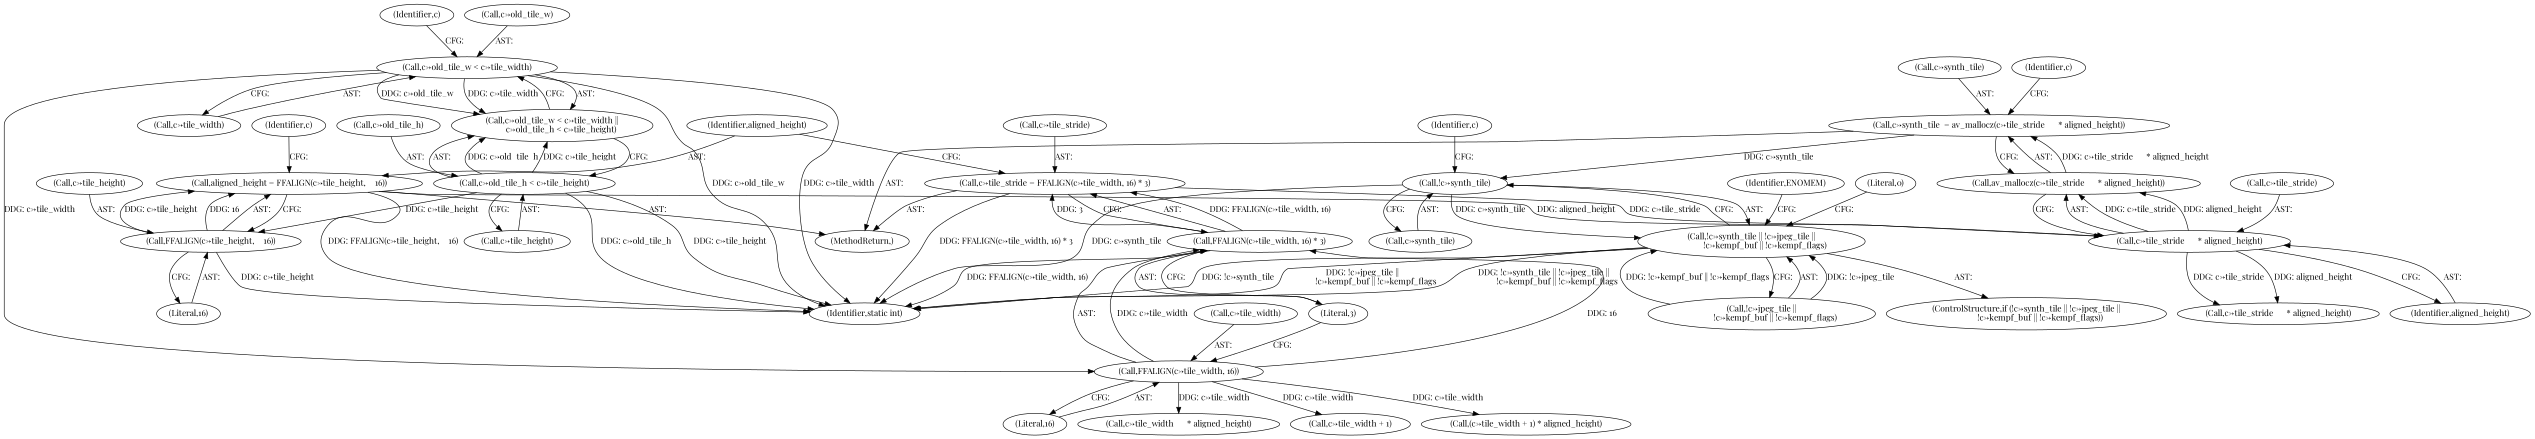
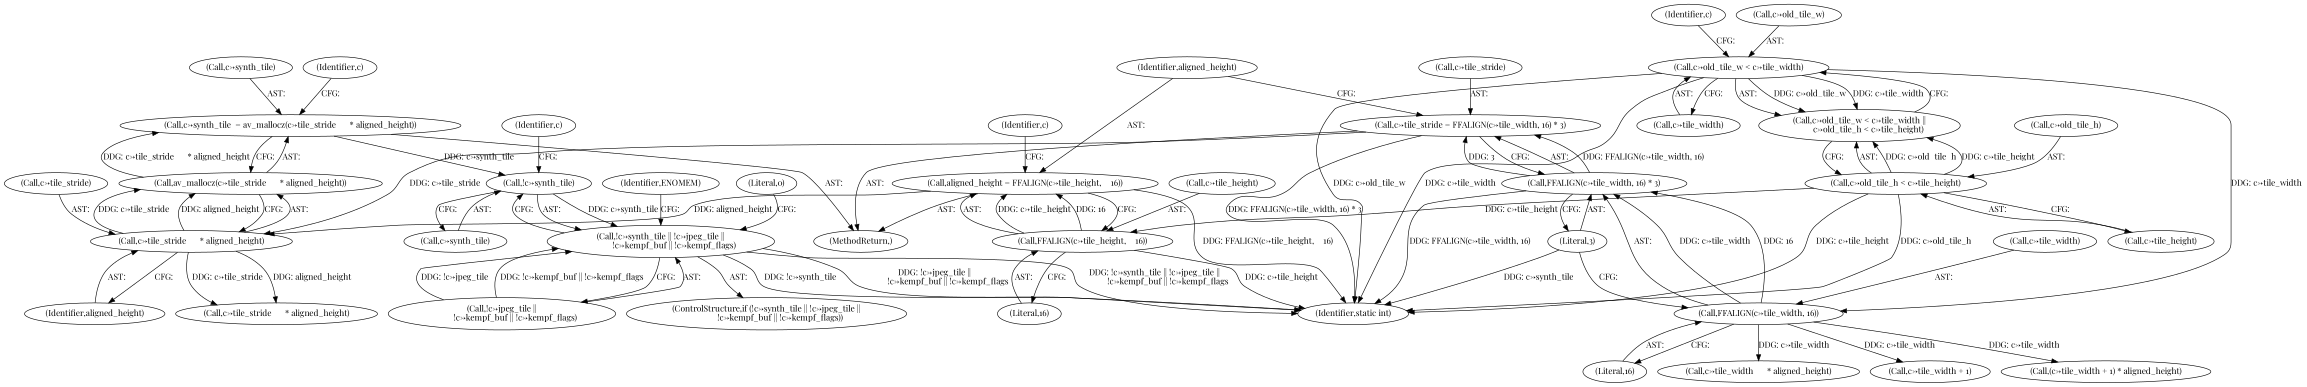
  digraph {
    fontname="Playfair Display"
    node [fontname="Playfair Display"]
    edge [fontname="Playfair Display"]
    n1 [label="(Call,c->synth_tile  = av_mallocz(c->tile_stride      * aligned_height))"]
    n2 [label="(Call,av_mallocz(c->tile_stride      * aligned_height))"]
    n3 [label="(Call,!c->synth_tile)"]
    n4 [label="(MethodReturn,)"]
    n5 [label="(Call,c->tile_stride      * aligned_height)"]
    n6 [label="(Identifier,static int)"]
    n7 [label="(Call,!c->synth_tile || !c->jpeg_tile ||\n            !c->kempf_buf || !c->kempf_flags)"]
    n8 [label="(Call,c->synth_tile)"]
    n9 [label="(Call,c->tile_stride      * aligned_height)"]
    n10 [label="(Identifier,aligned_height)"]
    n11 [label="(Call,c->tile_stride = FFALIGN(c->tile_width, 16) * 3)"]
    n12 [label="(Call,FFALIGN(c->tile_width, 16) * 3)"]
    n13 [label="(Literal,3)"]
    n14 [label="(Call,FFALIGN(c->tile_width, 16))"]
    n15 [label="(Literal,16)"]
    n16 [label="(Call,c->tile_width      * aligned_height)"]
    n17 [label="(Call,c->tile_width + 1)"]
    n18 [label="(Call,(c->tile_width + 1) * aligned_height)"]
    n19 [label="(Call,c->old_tile_w < c->tile_width)"]
    n20 [label="(Call,c->tile_width)"]
    n21 [label="(Call,c->old_tile_w < c->tile_width ||\n        c->old_tile_h < c->tile_height)"]
    n22 [label="(Call,c->old_tile_h < c->tile_height)"]
    n23 [label="(Call,aligned_height = FFALIGN(c->tile_height,    16))"]
    n24 [label="(Call,FFALIGN(c->tile_height,    16))"]
    n25 [label="(Literal,16)"]
    n26 [label="(Call,c->tile_height)"]
    n27 [label="(Call,!c->jpeg_tile ||\n            !c->kempf_buf || !c->kempf_flags)"]
    n28 [label="(ControlStructure,if (!c->synth_tile || !c->jpeg_tile ||\n            !c->kempf_buf || !c->kempf_flags))"]
    n29 [label="(Call,c->tile_height)"]
    n30 [label="(Call,c->old_tile_h)"]
    n31 [label="(Identifier,c)"]
    n32 [label="(Call,c->synth_tile)"]
    n33 [label="(Identifier,c)"]
    n34 [label="(Identifier,ENOMEM)"]
    n35 [label="(Call,c->tile_stride)"]
    n36 [label="(Call,c->old_tile_w)"]
    n37 [label="(Identifier,c)"]
    n38 [label="(Call,c->tile_stride)"]
    n39 [label="(Literal,0)"]
    n40 [label="(Call,c->tile_width)"]
    n41 [label="(Identifier,aligned_height)"]
    n42 [label="(Identifier,c)"]
    n1 -> n2 [label="CFG: "]
    n1 -> n3 [label="DDG: c->synth_tile"]
    n1 -> n4 [label="AST: "]
    n2 -> n1 [label="AST: "]
    n2 -> n1 [label="DDG: c->tile_stride      * aligned_height"]
    n2 -> n5 [label="CFG: "]
-   n3 -> n6 [label="DDG: c->synth_tile"]
+   n13 -> n6 [label="DDG: c->synth_tile"]
    n3 -> n7 [label="AST: "]
    n3 -> n7 [label="DDG: c->synth_tile"]
    n3 -> n8 [label="CFG: "]
    n5 -> n2 [label="AST: "]
    n5 -> n2 [label="DDG: c->tile_stride"]
    n5 -> n2 [label="DDG: aligned_height"]
    n5 -> n9 [label="DDG: c->tile_stride"]
    n5 -> n9 [label="DDG: aligned_height"]
    n5 -> n10 [label="CFG: "]
    n7 -> n3 [label="CFG: "]
    n7 -> n6 [label="DDG: !c->synth_tile"]
    n7 -> n6 [label="DDG: !c->jpeg_tile ||\n            !c->kempf_buf || !c->kempf_flags"]
    n7 -> n6 [label="DDG: !c->synth_tile || !c->jpeg_tile ||\n            !c->kempf_buf || !c->kempf_flags"]
    n7 -> n27 [label="CFG: "]
    n7 -> n28 [label="AST: "]
    n8 -> n3 [label="AST: "]
    n10 -> n5 [label="AST: "]
    n11 -> n4 [label="AST: "]
    n11 -> n5 [label="DDG: c->tile_stride"]
    n11 -> n6 [label="DDG: FFALIGN(c->tile_width, 16) * 3"]
    n11 -> n12 [label="CFG: "]
    n12 -> n6 [label="DDG: FFALIGN(c->tile_width, 16)"]
    n12 -> n11 [label="AST: "]
    n12 -> n11 [label="DDG: FFALIGN(c->tile_width, 16)"]
    n12 -> n11 [label="DDG: 3"]
    n12 -> n13 [label="CFG: "]
    n13 -> n12 [label="AST: "]
    n13 -> n14 [label="CFG: "]
    n14 -> n12 [label="AST: "]
    n14 -> n12 [label="DDG: c->tile_width"]
    n14 -> n12 [label="DDG: 16"]
    n14 -> n15 [label="CFG: "]
    n14 -> n16 [label="DDG: c->tile_width"]
    n14 -> n17 [label="DDG: c->tile_width"]
    n14 -> n18 [label="DDG: c->tile_width"]
    n15 -> n14 [label="AST: "]
    n19 -> n6 [label="DDG: c->old_tile_w"]
    n19 -> n6 [label="DDG: c->tile_width"]
    n19 -> n14 [label="DDG: c->tile_width"]
    n19 -> n20 [label="CFG: "]
    n19 -> n21 [label="AST: "]
    n19 -> n21 [label="DDG: c->old_tile_w"]
    n19 -> n21 [label="DDG: c->tile_width"]
    n20 -> n19 [label="AST: "]
    n21 -> n19 [label="CFG: "]
    n21 -> n22 [label="CFG: "]
    n22 -> n6 [label="DDG: c->old_tile_h"]
    n22 -> n6 [label="DDG: c->tile_height"]
    n22 -> n21 [label="AST: "]
    n22 -> n21 [label="DDG: c->old_tile_h"]
    n22 -> n21 [label="DDG: c->tile_height"]
    n22 -> n24 [label="DDG: c->tile_height"]
    n22 -> n26 [label="CFG: "]
    n23 -> n4 [label="AST: "]
    n23 -> n5 [label="DDG: aligned_height"]
    n23 -> n6 [label="DDG: FFALIGN(c->tile_height,    16)"]
    n23 -> n24 [label="CFG: "]
    n24 -> n6 [label="DDG: c->tile_height"]
    n24 -> n23 [label="AST: "]
    n24 -> n23 [label="DDG: c->tile_height"]
    n24 -> n23 [label="DDG: 16"]
    n24 -> n25 [label="CFG: "]
    n25 -> n24 [label="AST: "]
    n26 -> n22 [label="AST: "]
    n27 -> n7 [label="AST: "]
    n27 -> n7 [label="DDG: !c->jpeg_tile"]
    n27 -> n7 [label="DDG: !c->kempf_buf || !c->kempf_flags"]
    n29 -> n24 [label="AST: "]
    n30 -> n22 [label="AST: "]
    n31 -> n3 [label="CFG: "]
    n32 -> n1 [label="AST: "]
    n33 -> n19 [label="CFG: "]
    n34 -> n7 [label="CFG: "]
    n35 -> n11 [label="AST: "]
    n36 -> n19 [label="AST: "]
    n37 -> n23 [label="CFG: "]
    n38 -> n5 [label="AST: "]
    n39 -> n7 [label="CFG: "]
    n40 -> n14 [label="AST: "]
    n41 -> n11 [label="CFG: "]
    n41 -> n23 [label="AST: "]
    n42 -> n1 [label="CFG: "]
  }
